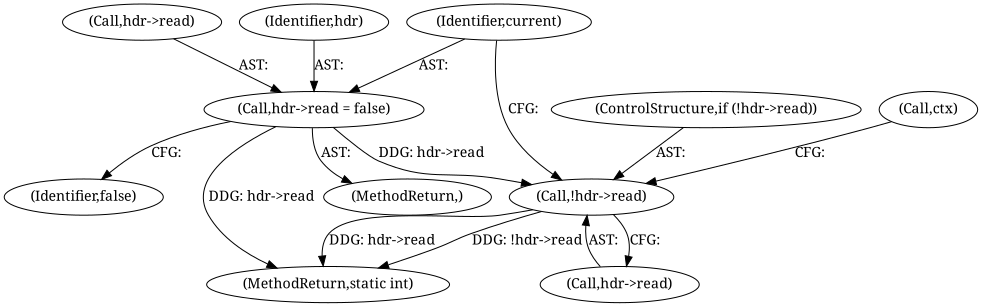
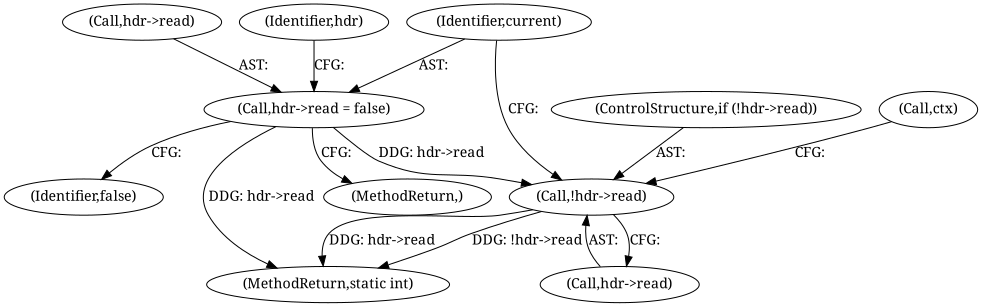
  digraph {
    fontname="Noto Serif"
    node [fontname="Noto Serif"]
    edge [fontname="Noto Serif"]
    n1 [label="(Call,!hdr->read)"]
    n2 [label="(Call,hdr->read)"]
    n3 [label="(MethodReturn,static int)"]
    n4 [label="(ControlStructure,if (!hdr->read))"]
    n5 [label="(Call,hdr->read = false)"]
    n6 [label="(MethodReturn,)"]
    n7 [label="(Identifier,false)"]
    n8 [label="(Call,hdr->read)"]
    n9 [label="(Call,ctx)"]
    n10 [label="(Identifier,hdr)"]
    n11 [label="(Identifier,current)"]
    n1 -> n2 [label="CFG: "]
    n1 -> n3 [label="DDG: hdr->read"]
    n1 -> n3 [label="DDG: !hdr->read"]
    n2 -> n1 [label="AST: "]
    n4 -> n1 [label="AST: "]
    n5 -> n1 [label="DDG: hdr->read"]
    n5 -> n3 [label="DDG: hdr->read"]
-   n5 -> n6 [label="AST: "]
+   n5 -> n6 [label="CFG: "]
    n5 -> n7 [label="CFG: "]
    n8 -> n5 [label="AST: "]
    n9 -> n1 [label="CFG: "]
-   n10 -> n5 [label="AST: "]
+   n10 -> n5 [label="CFG: "]
    n11 -> n1 [label="CFG: "]
    n11 -> n5 [label="AST: "]
  }
